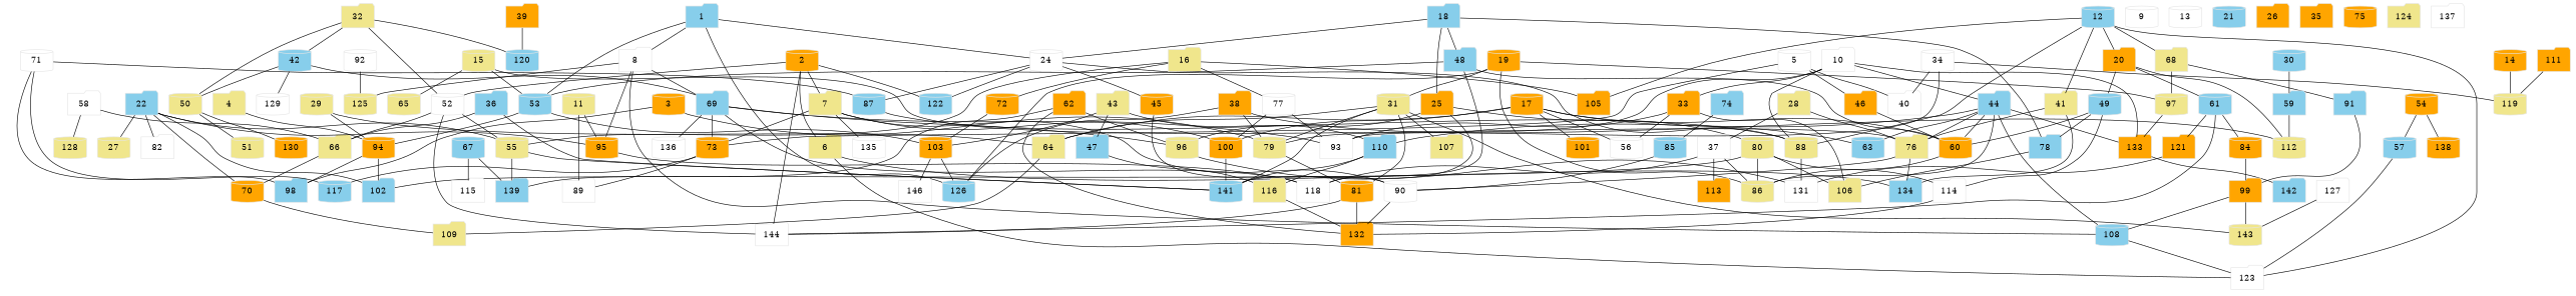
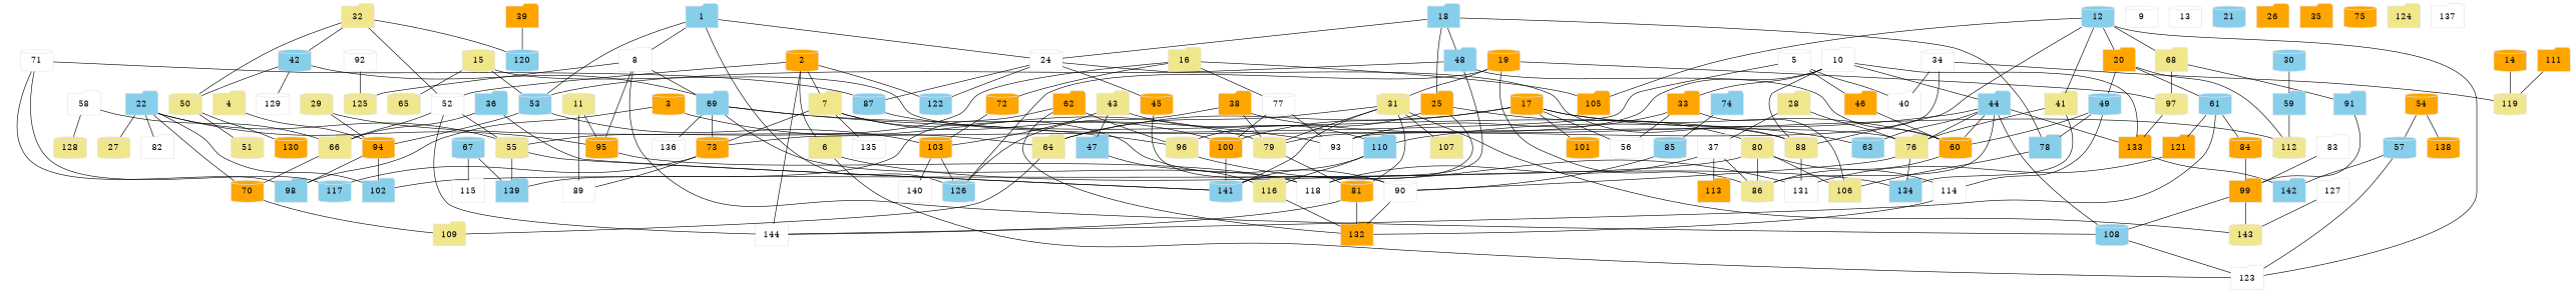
  graph {
    node [color=gray90 fillcolor=orange shape=cylinder style=filled]
    1 [fillcolor=skyblue shape=folder]
    8 [fillcolor=white shape=folder]
    24 [fillcolor=white]
    53 [fillcolor=skyblue]
    126 [fillcolor=skyblue]
    69 [fillcolor=skyblue shape=folder]
    95
    108 [fillcolor=skyblue]
    125 [fillcolor=khaki]
    122 [fillcolor=skyblue]
    88 [fillcolor=khaki]
    45
    87 [fillcolor=skyblue]
    94
    103
    6 [fillcolor=khaki shape=folder]
    2
    7 [fillcolor=khaki shape=folder]
    52 [fillcolor=white]
    144 [fillcolor=white shape=folder]
    123 [fillcolor=white shape=folder]
    134 [fillcolor=skyblue shape=folder]
    73
    90 [fillcolor=white]
    100
    135 [fillcolor=white]
    55 [fillcolor=khaki]
    66 [fillcolor=khaki shape=folder]
    79 [fillcolor=khaki]
    3
    98 [fillcolor=skyblue shape=folder]
    81
    4 [fillcolor=khaki shape=folder]
    102 [fillcolor=skyblue shape=folder]
    5 [fillcolor=white]
    40 [fillcolor=white shape=folder]
    46 [shape=folder]
    60
    89 [fillcolor=white shape=folder]
    117 [fillcolor=skyblue]
    132 [shape=folder]
    141 [fillcolor=skyblue]
    96 [fillcolor=khaki]
    93 [fillcolor=white shape=folder]
    118 [fillcolor=white shape=folder]
    136 [fillcolor=white]
    9 [fillcolor=white]
    10 [fillcolor=white shape=folder]
    33 [shape=folder]
    44 [fillcolor=skyblue shape=folder]
    133 [shape=folder]
    56 [fillcolor=white]
    106 [fillcolor=khaki shape=folder]
    76 [fillcolor=khaki shape=folder]
    63 [fillcolor=skyblue]
    86 [fillcolor=khaki]
    110 [fillcolor=skyblue shape=folder]
    131 [fillcolor=white shape=folder]
    142 [fillcolor=skyblue shape=folder]
    11 [fillcolor=khaki]
    12 [fillcolor=skyblue]
    20 [shape=folder]
    41 [fillcolor=khaki shape=folder]
    68 [fillcolor=khaki shape=folder]
    105 [shape=folder]
    49 [fillcolor=skyblue]
    61 [fillcolor=skyblue]
    112 [fillcolor=khaki]
    97 [fillcolor=khaki]
    91 [fillcolor=skyblue shape=folder]
    13 [fillcolor=white]
    119 [fillcolor=khaki]
    14
    15 [fillcolor=khaki]
    65 [fillcolor=khaki]
    16 [fillcolor=khaki shape=folder]
    72
    77 [fillcolor=white]
    139 [fillcolor=skyblue shape=folder]
    17
    64 [fillcolor=khaki shape=folder]
    101
    109 [fillcolor=khaki shape=folder]
    18 [fillcolor=skyblue shape=folder]
    25 [shape=folder]
    48 [fillcolor=skyblue shape=folder]
    78 [fillcolor=skyblue shape=folder]
    80 [fillcolor=khaki]
    19
    31 [fillcolor=khaki]
    107 [fillcolor=khaki shape=folder]
    143 [fillcolor=khaki]
    114 [fillcolor=white shape=folder]
    84
    121 [shape=folder]
    21 [fillcolor=skyblue]
    22 [fillcolor=skyblue shape=folder]
    27 [fillcolor=khaki]
    70
    82 [fillcolor=white shape=folder]
    26 [shape=folder]
    28 [fillcolor=khaki shape=folder]
    37 [fillcolor=white shape=folder]
    113 [shape=folder]
    29 [fillcolor=khaki]
    30 [fillcolor=skyblue]
    59 [fillcolor=skyblue shape=folder]
    32 [fillcolor=khaki shape=folder]
    42 [fillcolor=skyblue]
    50 [fillcolor=khaki]
    120 [fillcolor=skyblue]
    129 [fillcolor=white]
    51 [fillcolor=khaki]
    130
    34 [fillcolor=white]
    35 [shape=folder]
    36 [fillcolor=skyblue shape=folder]
    38 [shape=folder]
    39 [shape=folder]
    43 [fillcolor=khaki shape=folder]
    47 [fillcolor=skyblue shape=folder]
    116 [fillcolor=khaki shape=folder]
-   140 [fillcolor=white shape=folder label=146]
+   140 [fillcolor=white shape=folder]
    57 [fillcolor=skyblue]
    54
    138
    58 [fillcolor=white shape=folder]
    128 [fillcolor=khaki]
    99 [shape=folder]
    62 [shape=folder]
    67 [fillcolor=skyblue]
    115 [fillcolor=white shape=folder]
    71 [fillcolor=white]
    74 [fillcolor=skyblue shape=folder]
    85 [fillcolor=skyblue]
    75
+   83 [fillcolor=white shape=folder]
    92 [fillcolor=white]
    111 [shape=folder]
    124 [fillcolor=khaki shape=folder]
    127 [fillcolor=white shape=folder]
    137 [fillcolor=white shape=folder]
    1 -- 8
    1 -- 24
    1 -- 53
    1 -- 126
    8 -- 69
    8 -- 95
    8 -- 108
    8 -- 125
    24 -- 122
    24 -- 88
    24 -- 45
    24 -- 87
    53 -- 94
    53 -- 103
    69 -- 73
    69 -- 96
    69 -- 93
    69 -- 118
    69 -- 136
    95 -- 118
    108 -- 123
    88 -- 131
    45 -- 90
    87 -- 88
    94 -- 98
    94 -- 102
    103 -- 126
    103 -- 140
    6 -- 123
    6 -- 134
    2 -- 122
    2 -- 6
    2 -- 7
    2 -- 52
    2 -- 144
    7 -- 73
    7 -- 90
    7 -- 100
    7 -- 135
    52 -- 144
    52 -- 55
    52 -- 66
    73 -- 89
    73 -- 117
    90 -- 132
    100 -- 141
    55 -- 141
    55 -- 139
    66 -- 70
    79 -- 81
    3 -- 79
    3 -- 98
    81 -- 144
    81 -- 132
    4 -- 94
    5 -- 73
    5 -- 40
    5 -- 46
    46 -- 60
    60 -- 86
    96 -- 131
    10 -- 88
    10 -- 79
    10 -- 33
    10 -- 44
    10 -- 133
    33 -- 93
    33 -- 56
    33 -- 106
    44 -- 108
    44 -- 60
    44 -- 133
    44 -- 76
    44 -- 63
    44 -- 86
    44 -- 110
    133 -- 142
    76 -- 134
    76 -- 90
    110 -- 141
    110 -- 116
    11 -- 95
    11 -- 89
    12 -- 88
    12 -- 123
    12 -- 20
    12 -- 41
    12 -- 68
    12 -- 105
    20 -- 49
    20 -- 61
    20 -- 112
    41 -- 134
    41 -- 76
    68 -- 97
    68 -- 91
    49 -- 60
    49 -- 78
    49 -- 114
    61 -- 144
    61 -- 84
    61 -- 121
    97 -- 133
    91 -- 99
    14 -- 119
    15 -- 53
    15 -- 76
    15 -- 65
    16 -- 55
    16 -- 105
    16 -- 72
    16 -- 77
    72 -- 103
    77 -- 100
    77 -- 93
    17 -- 100
    17 -- 60
    17 -- 56
    17 -- 63
    17 -- 64
    17 -- 101
    64 -- 109
    18 -- 24
    18 -- 25
    18 -- 48
    18 -- 78
    25 -- 141
    25 -- 96
    25 -- 80
    48 -- 53
    48 -- 60
    48 -- 118
    78 -- 106
    80 -- 102
    80 -- 106
    80 -- 86
    80 -- 114
    19 -- 126
    19 -- 86
    19 -- 97
    19 -- 31
    31 -- 79
    31 -- 81
    31 -- 141
    31 -- 64
    31 -- 107
    31 -- 143
    114 -- 132
    84 -- 99
    121 -- 131
    22 -- 95
    22 -- 55
    22 -- 102
    22 -- 27
    22 -- 70
    22 -- 82
    70 -- 109
    28 -- 76
    28 -- 37
    37 -- 118
    37 -- 86
    37 -- 113
    29 -- 94
    29 -- 64
    30 -- 59
    59 -- 112
    32 -- 52
    32 -- 42
    32 -- 50
    32 -- 120
    42 -- 69
    42 -- 50
    42 -- 129
    50 -- 51
    50 -- 130
    34 -- 40
    34 -- 93
    34 -- 119
    36 -- 66
    36 -- 141
    38 -- 126
    38 -- 79
    38 -- 112
    39 -- 120
    43 -- 103
    43 -- 110
    43 -- 47
    47 -- 116
    116 -- 132
    57 -- 123
+   57 -- 142
    54 -- 57
    54 -- 138
    58 -- 66
    58 -- 128
    99 -- 108
    99 -- 143
    62 -- 132
    62 -- 96
    62 -- 139
    67 -- 139
    67 -- 115
    71 -- 87
    71 -- 98
    71 -- 117
    74 -- 85
    85 -- 90
+   83 -- 99
    92 -- 125
    111 -- 119
    127 -- 143
  }
